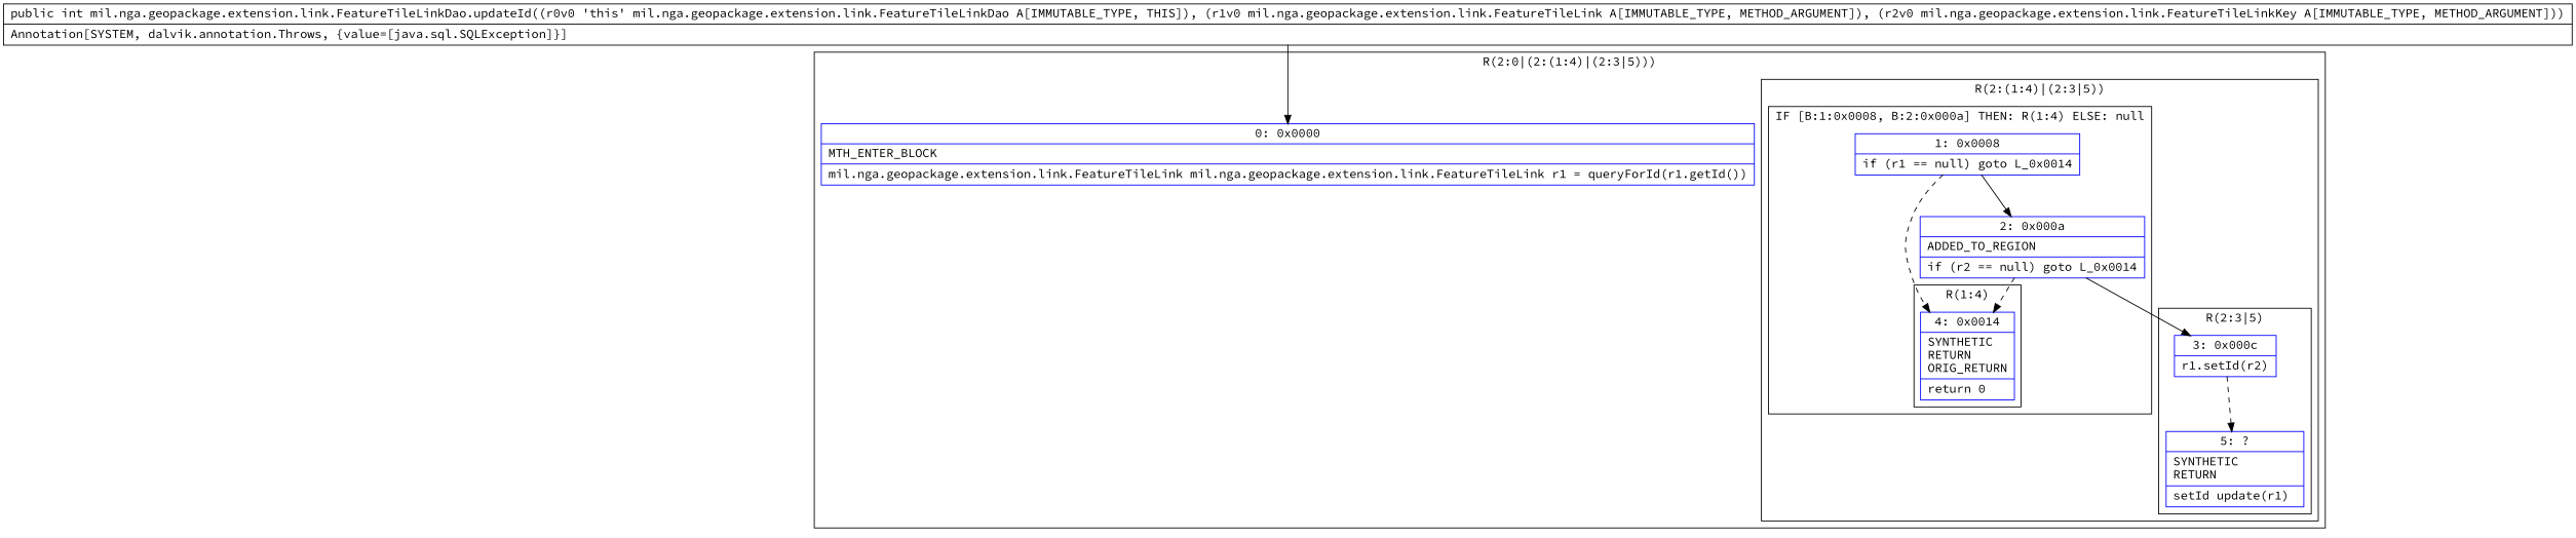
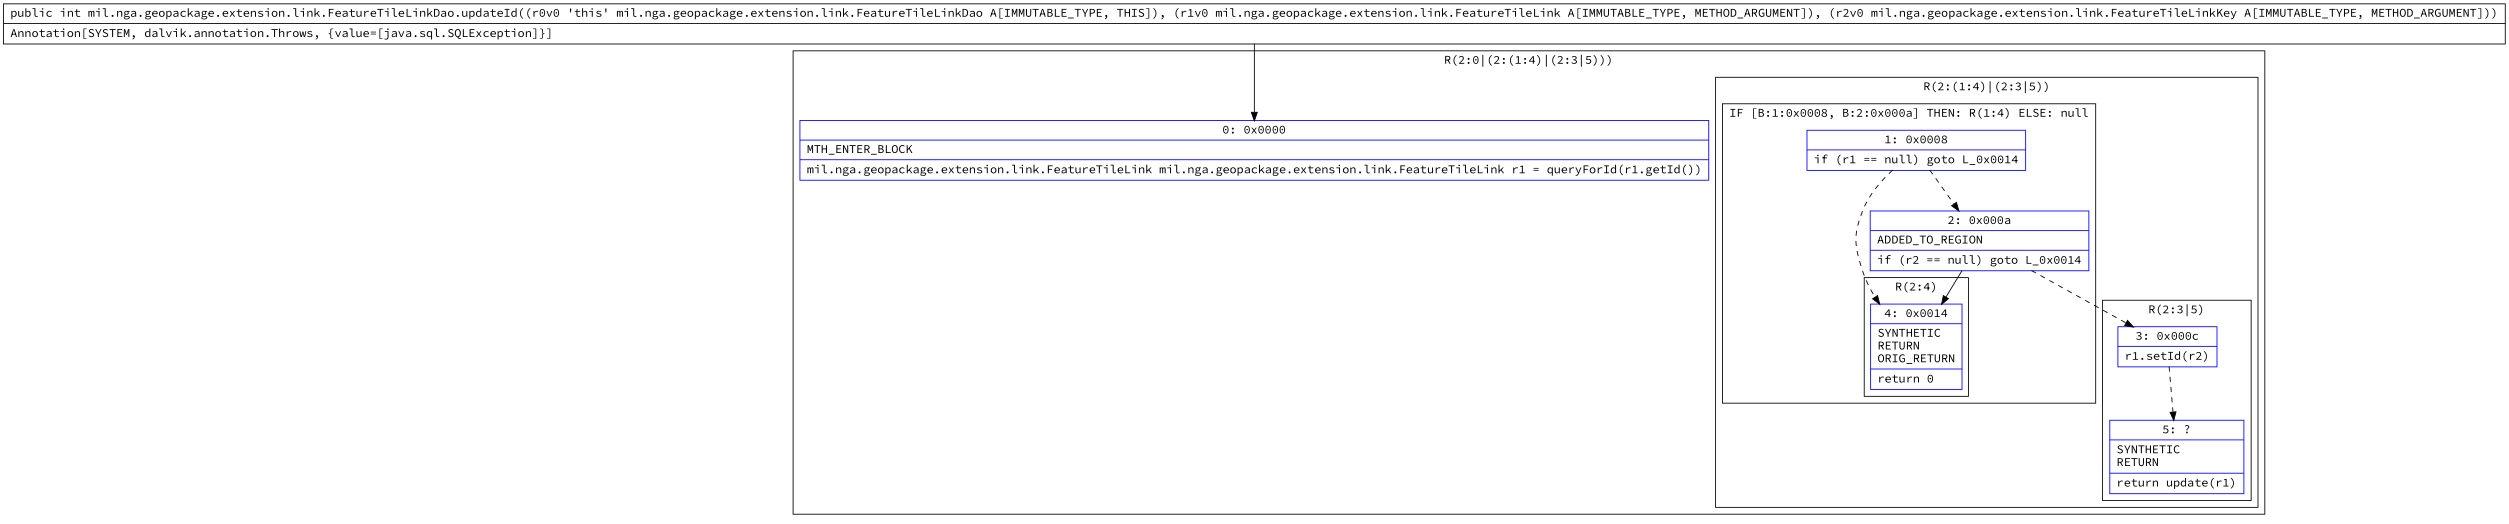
  digraph {
    fontname="Source Code Pro"
    node [color=blue fontname="Source Code Pro" shape=record]
    edge [fontname="Source Code Pro" style=dashed]
    n1 [label="{4\:\ 0x0014|SYNTHETIC\lRETURN\lORIG_RETURN\l|return 0\l}"]
    n2 [label="{1\:\ 0x0008|if (r1 == null) goto L_0x0014\l}"]
    n3 [label="{2\:\ 0x000a|ADDED_TO_REGION\l|if (r2 == null) goto L_0x0014\l}"]
    n4 [label="{3\:\ 0x000c|r1.setId(r2)\l}"]
-   n5 [label="{5\:\ ?|SYNTHETIC\lRETURN\l|setId update(r1)\l}"]
+   n5 [label="{5\:\ ?|SYNTHETIC\lRETURN\l|return update(r1)\l}"]
    n6 [label="{0\:\ 0x0000|MTH_ENTER_BLOCK\l|mil.nga.geopackage.extension.link.FeatureTileLink mil.nga.geopackage.extension.link.FeatureTileLink r1 = queryForId(r1.getId())\l}"]
    n7 [label="{public int mil.nga.geopackage.extension.link.FeatureTileLinkDao.updateId((r0v0 'this' mil.nga.geopackage.extension.link.FeatureTileLinkDao A[IMMUTABLE_TYPE, THIS]), (r1v0 mil.nga.geopackage.extension.link.FeatureTileLink A[IMMUTABLE_TYPE, METHOD_ARGUMENT]), (r2v0 mil.nga.geopackage.extension.link.FeatureTileLinkKey A[IMMUTABLE_TYPE, METHOD_ARGUMENT]))  | Annotation[SYSTEM, dalvik.annotation.Throws, \{value=[java.sql.SQLException]\}]\l}" color=""]
    subgraph cluster_1 {
      label="R(2:0|(2:(1:4)|(2:3|5)))"
      n6
      subgraph cluster_2 {
        label="R(2:(1:4)|(2:3|5))"
        subgraph cluster_3 {
          label="IF [B:1:0x0008, B:2:0x000a] THEN: R(1:4) ELSE: null"
          n2
          n3
          subgraph cluster_4 {
-           label="R(1:4)"
+           label="R(2:4)"
            n1
          }
        }
        subgraph cluster_5 {
          label="R(2:3|5)"
          n4
          n5
        }
      }
    }
    n2 -> n1
-   n2 -> n3 [style=solid]
-   n3 -> n1
-   n3 -> n4 [style=solid]
+   n2 -> n3
+   n3 -> n1 [style=""]
+   n3 -> n4
    n4 -> n5
    n7 -> n6 [style=""]
  }
